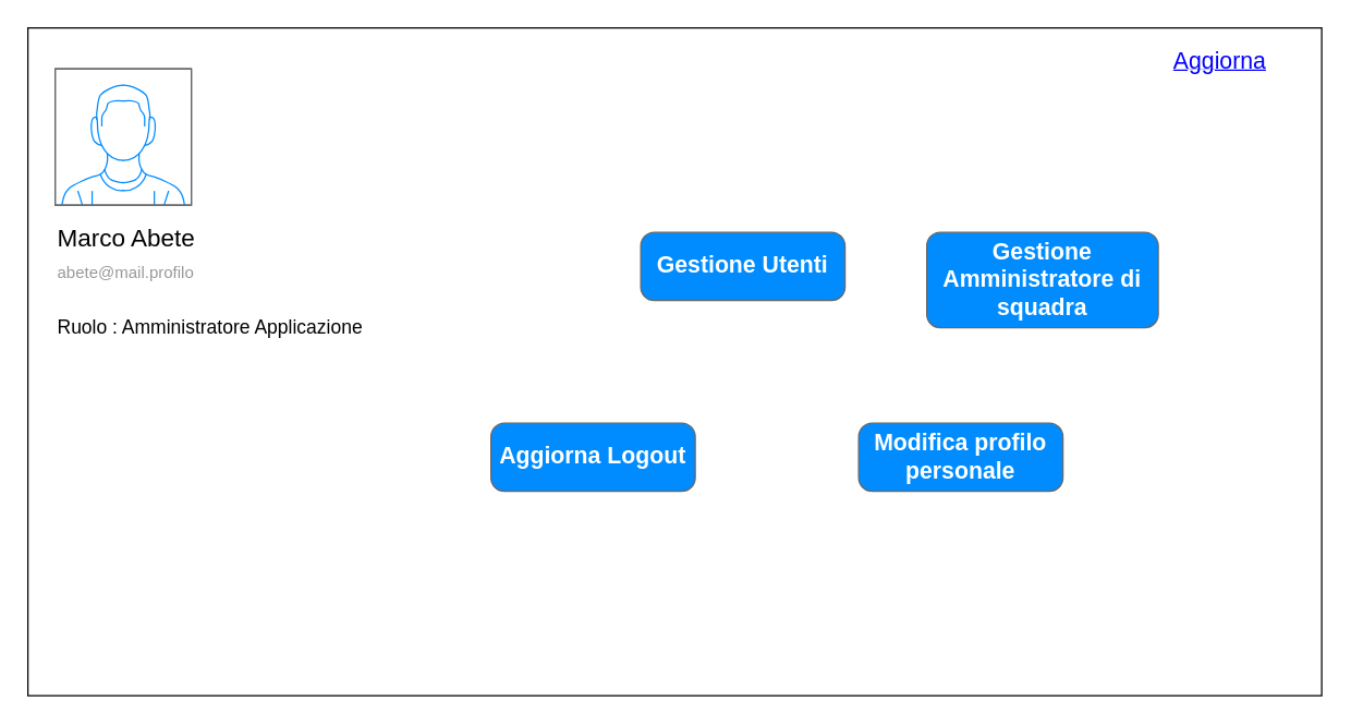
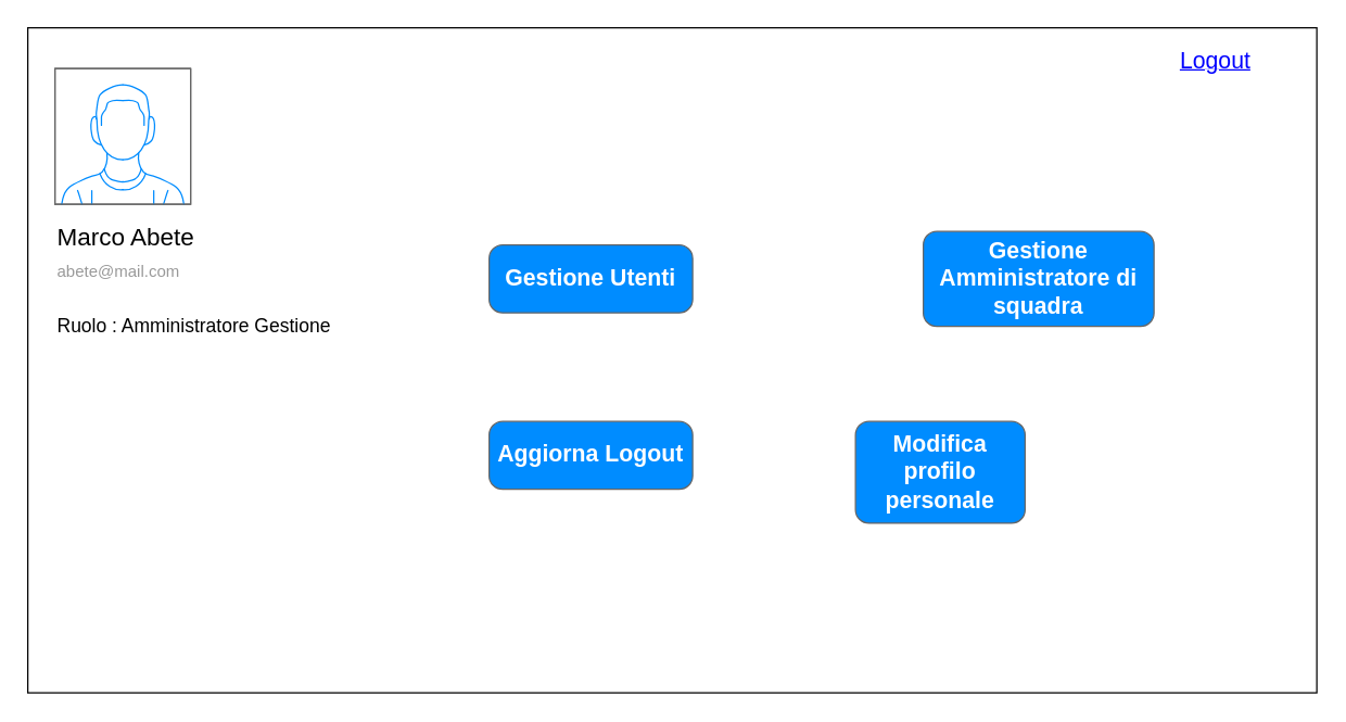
  <mxCell id="0" />
  <mxCell id="1" parent="0" />
  <mxCell id="2" value="" style="rounded=0;whiteSpace=wrap;html=1;" parent="1" vertex="1"><mxGeometry x="20" y="20" width="950" height="490" as="geometry" /></mxCell>
  <mxCell id="3" value="" style="verticalLabelPosition=bottom;shadow=0;dashed=0;align=center;html=1;verticalAlign=top;strokeWidth=1;shape=mxgraph.mockup.containers.userMale;strokeColor=#666666;strokeColor2=#008cff;" parent="1" vertex="1"><mxGeometry x="40" y="50" width="100" height="100" as="geometry" /></mxCell>
  <mxCell id="4" value="&lt;font style=&quot;font-size: 18px&quot;&gt;Marco Abete&lt;br&gt;&lt;/font&gt;" style="text;html=1;strokeColor=none;fillColor=none;align=left;verticalAlign=middle;whiteSpace=wrap;rounded=0;" parent="1" vertex="1"><mxGeometry x="40" y="160" width="110" height="30" as="geometry" /></mxCell>
- <mxCell id="5" value="&lt;font color=&quot;#999999&quot;&gt;abete@mail.profilo&lt;/font&gt;" style="text;html=1;strokeColor=none;fillColor=none;align=left;verticalAlign=middle;whiteSpace=wrap;rounded=0;" parent="1" vertex="1"><mxGeometry x="40" y="190" width="140" height="20" as="geometry" /></mxCell>
- <mxCell id="6" value="Ruolo : Amministratore Applicazione" style="text;html=1;align=left;verticalAlign=middle;resizable=0;points=[];autosize=1;fontSize=14;" parent="1" vertex="1"><mxGeometry x="40" y="230" width="240" height="20" as="geometry" /></mxCell>
- <mxCell id="7" value="Aggiorna" style="shape=rectangle;strokeColor=none;fillColor=none;linkText=;fontSize=17;fontColor=#0000ff;fontStyle=4;html=1;align=center;" parent="1" vertex="1"><mxGeometry x="820" y="30" width="150" height="30" as="geometry" /></mxCell>
- <mxCell id="8" value="Gestione Utenti" style="strokeWidth=1;shadow=0;dashed=0;align=center;html=1;shape=mxgraph.mockup.buttons.button;strokeColor=#666666;fontColor=#ffffff;mainText=;buttonStyle=round;fontSize=17;fontStyle=1;fillColor=#008cff;whiteSpace=wrap;" parent="1" vertex="1"><mxGeometry x="470" y="170" width="150" height="50" as="geometry" /></mxCell>
+ <mxCell id="5" value="&lt;font color=&quot;#999999&quot;&gt;abete@mail.com&lt;/font&gt;" style="text;html=1;strokeColor=none;fillColor=none;align=left;verticalAlign=middle;whiteSpace=wrap;rounded=0;" parent="1" vertex="1"><mxGeometry x="40" y="190" width="140" height="20" as="geometry" /></mxCell>
+ <mxCell id="6" value="Ruolo : Amministratore Gestione" style="text;html=1;align=left;verticalAlign=middle;resizable=0;points=[];autosize=1;fontSize=14;" parent="1" vertex="1"><mxGeometry x="40" y="230" width="240" height="20" as="geometry" /></mxCell>
+ <mxCell id="7" value="Logout" style="shape=rectangle;strokeColor=none;fillColor=none;linkText=;fontSize=17;fontColor=#0000ff;fontStyle=4;html=1;align=center;" parent="1" vertex="1"><mxGeometry x="820" y="30" width="150" height="30" as="geometry" /></mxCell>
+ <mxCell id="8" value="Gestione Utenti" style="strokeWidth=1;shadow=0;dashed=0;align=center;html=1;shape=mxgraph.mockup.buttons.button;strokeColor=#666666;fontColor=#ffffff;mainText=;buttonStyle=round;fontSize=17;fontStyle=1;fillColor=#008cff;whiteSpace=wrap;" parent="1" vertex="1"><mxGeometry x="360" y="180" width="150" height="50" as="geometry" /></mxCell>
  <mxCell id="9" value="Gestione Amministratore di squadra" style="strokeWidth=1;shadow=0;dashed=0;align=center;html=1;shape=mxgraph.mockup.buttons.button;strokeColor=#666666;fontColor=#ffffff;mainText=;buttonStyle=round;fontSize=17;fontStyle=1;fillColor=#008cff;whiteSpace=wrap;" parent="1" vertex="1"><mxGeometry x="680" y="170" width="170" height="70" as="geometry" /></mxCell>
  <mxCell id="10" value="Aggiorna Logout" style="strokeWidth=1;shadow=0;dashed=0;align=center;html=1;shape=mxgraph.mockup.buttons.button;strokeColor=#666666;fontColor=#ffffff;mainText=;buttonStyle=round;fontSize=17;fontStyle=1;fillColor=#008cff;whiteSpace=wrap;" parent="1" vertex="1"><mxGeometry x="360" y="310" width="150" height="50" as="geometry" /></mxCell>
- <mxCell id="11" value="Modifica profilo personale" style="strokeWidth=1;shadow=0;dashed=0;align=center;html=1;shape=mxgraph.mockup.buttons.button;strokeColor=#666666;fontColor=#ffffff;mainText=;buttonStyle=round;fontSize=17;fontStyle=1;fillColor=#008cff;whiteSpace=wrap;" vertex="1" parent="1"><mxGeometry x="630" y="310" width="150" height="50" as="geometry" /></mxCell>
+ <mxCell id="11" value="Modifica profilo personale" style="strokeWidth=1;shadow=0;dashed=0;align=center;html=1;shape=mxgraph.mockup.buttons.button;strokeColor=#666666;fontColor=#ffffff;mainText=;buttonStyle=round;fontSize=17;fontStyle=1;fillColor=#008cff;whiteSpace=wrap;" vertex="1" parent="1"><mxGeometry x="630" y="310" width="125" height="75" as="geometry" /></mxCell>
